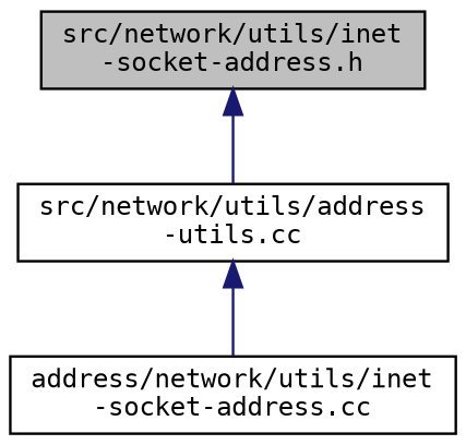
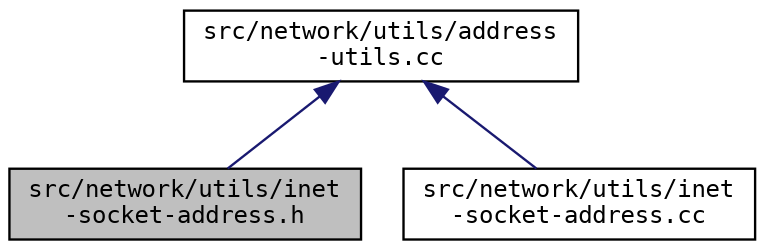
  digraph {
    fontname="DejaVu Sans Mono"
    node [color=black fillcolor=white fontname="DejaVu Sans Mono" fontsize=10 shape=record style=filled]
    edge [color=midnightblue dir=back fontname="DejaVu Sans Mono" fontsize=10 labelfontname=Helvetica labelfontsize=10 style=solid]
    n1 [fillcolor=grey75 fontcolor=black height=0.2 label="src/network/utils/inet\l-socket-address.h" width=0.4]
    n2 [height=0.2 label="src/network/utils/address\l-utils.cc" width=0.4]
-   n3 [height=0.2 label="address/network/utils/inet\l-socket-address.cc" width=0.4]
-   n1 -> n2
+   n3 [height=0.2 label="src/network/utils/inet\l-socket-address.cc" width=0.4]
+   n2 -> n1
    n2 -> n3
  }
